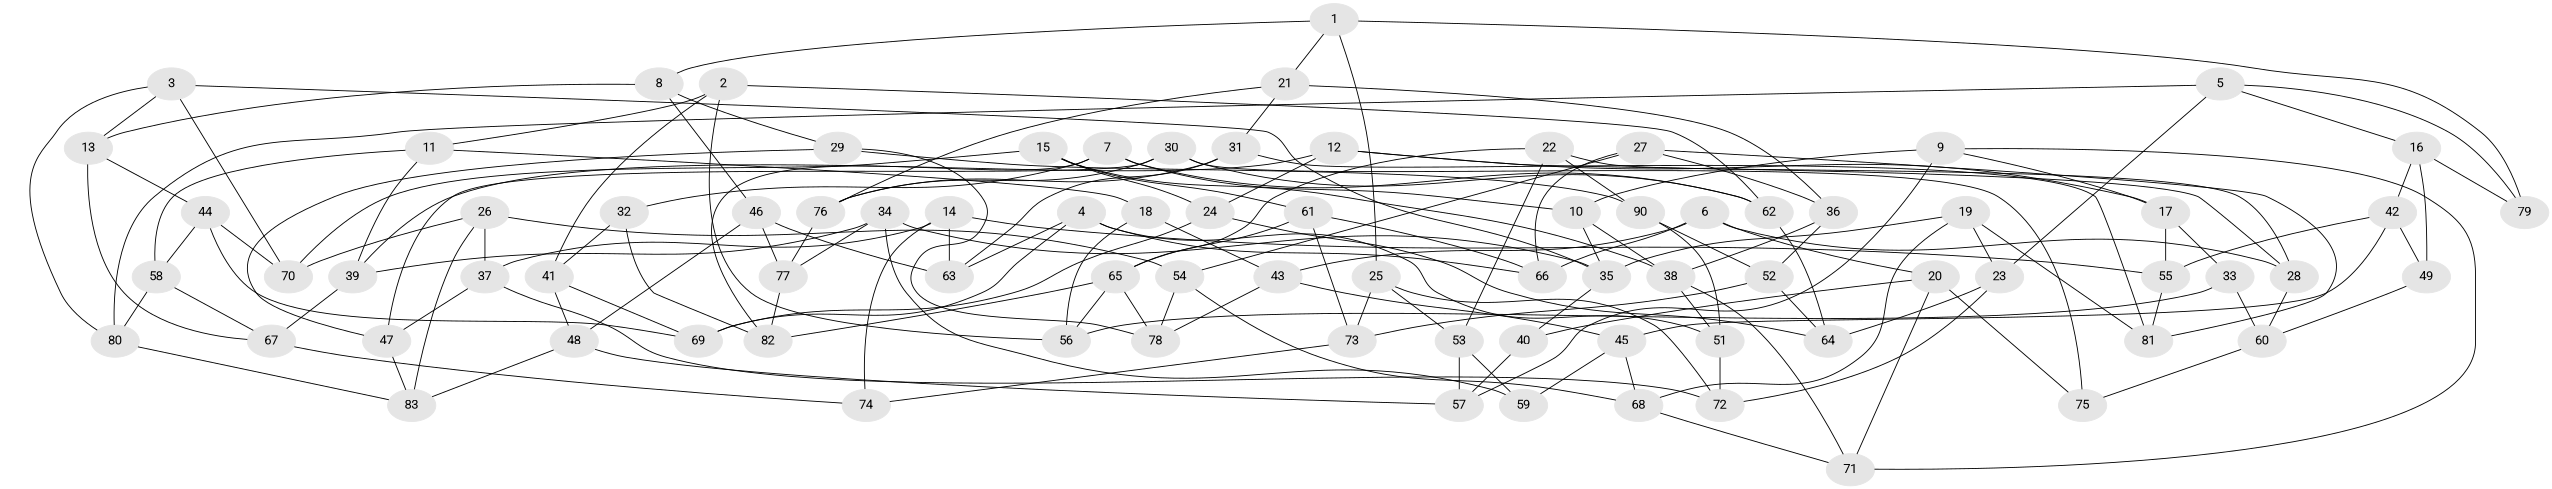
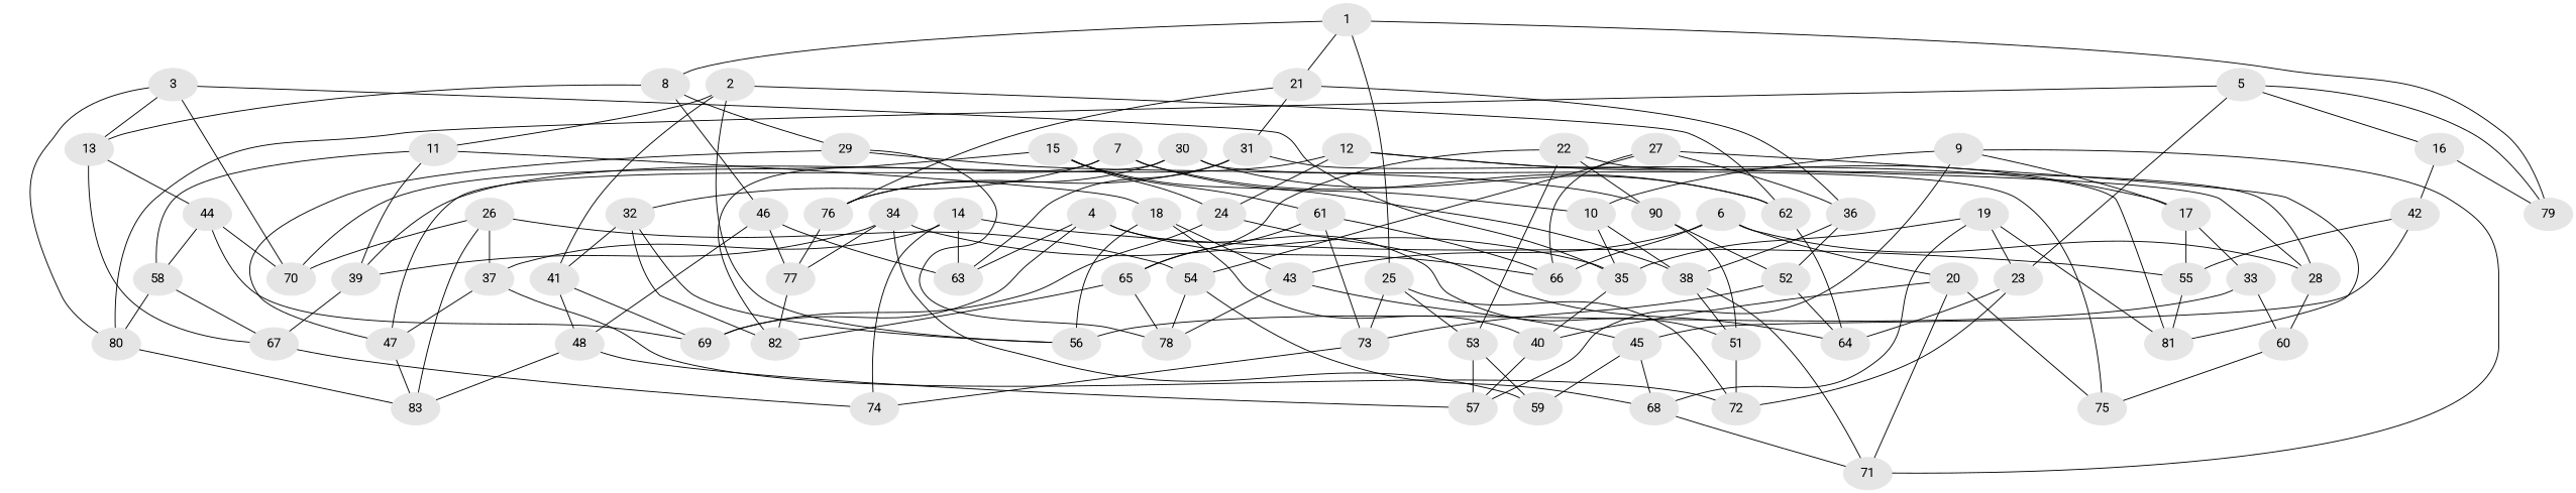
  graph {
    fontname=Roboto
    node [color=gray90 fontname=Roboto style=filled]
    edge [fontname=Roboto]
    1
    8
    21
    25
    79
    13
    29
    46
    31
    36
    76
    53
    72
    73
    2
    11
    41
    56
    62
    18
    39
    58
    69
    48
    64
    3
    70
    80
    35
    44
    67
-   49
    60
    83
    4
    51
    63
    66
    5
    16
    23
    42
    6
    20
    28
    43
    71
    40
    75
    78
    45
    7
    10
    32
    82
    38
    n57 [label=90]
    47
    77
    9
    17
    57
    55
    33
    12
    24
    74
    14
    37
    81
    15
    61
    65
    19
    68
    52
    22
    59
    26
    54
    27
    30
    34
    1 -- 8
    1 -- 21
    1 -- 25
    1 -- 79
    8 -- 13
    8 -- 29
    8 -- 46
    21 -- 31
    21 -- 36
    21 -- 76
    25 -- 53
    25 -- 72
    25 -- 73
    13 -- 44
    13 -- 67
    29 -- 78
    29 -- n57
    29 -- 47
    46 -- 48
    46 -- 63
    46 -- 77
    31 -- 76
    31 -- 63
    31 -- 81
    36 -- 38
    36 -- 52
    76 -- 77
    53 -- 57
    53 -- 59
    73 -- 74
    2 -- 11
    2 -- 41
    2 -- 56
    2 -- 62
    11 -- 18
    11 -- 39
    11 -- 58
    41 -- 69
    41 -- 48
    62 -- 64
    18 -- 56
    18 -- 43
+   18 -- 40
    39 -- 67
    58 -- 80
    58 -- 67
    48 -- 83
    48 -- 57
    3 -- 13
    3 -- 70
    3 -- 80
    3 -- 35
    80 -- 83
    35 -- 40
    44 -- 58
    44 -- 69
    44 -- 70
    67 -- 74
-   49 -- 60
    60 -- 75
    4 -- 69
    4 -- 51
    4 -- 63
    4 -- 66
    51 -- 72
    5 -- 79
    5 -- 80
    5 -- 16
    5 -- 23
    16 -- 79
-   16 -- 49
    16 -- 42
    23 -- 72
    23 -- 64
-   42 -- 49
    42 -- 45
    42 -- 55
    6 -- 66
    6 -- 20
    6 -- 28
    6 -- 43
    20 -- 71
    20 -- 40
    20 -- 75
    28 -- 60
    43 -- 78
    43 -- 45
    40 -- 57
    45 -- 68
    45 -- 59
    7 -- 62
    7 -- 10
    7 -- 32
    7 -- 82
    10 -- 35
    10 -- 38
    32 -- 41
-   65 -- 56
+   32 -- 56
    32 -- 82
    38 -- 51
    38 -- 71
    n57 -- 51
    n57 -- 52
    47 -- 83
    77 -- 82
    9 -- 71
    9 -- 10
    9 -- 17
    9 -- 57
    17 -- 55
    17 -- 33
    55 -- 81
    33 -- 56
    33 -- 60
    12 -- 39
    12 -- 28
    12 -- 17
    12 -- 24
    24 -- 69
    24 -- 64
    14 -- 63
    14 -- 55
    14 -- 74
    14 -- 37
    37 -- 72
    37 -- 47
    15 -- 70
    15 -- 38
    15 -- 24
    15 -- 61
    61 -- 73
    61 -- 66
    61 -- 65
    65 -- 78
    65 -- 82
    19 -- 35
    19 -- 23
    19 -- 81
    19 -- 68
    68 -- 71
    52 -- 73
    52 -- 64
    22 -- 53
    22 -- 28
    22 -- n57
    22 -- 65
    26 -- 70
    26 -- 83
    26 -- 37
    26 -- 54
    54 -- 78
    54 -- 68
    27 -- 36
    27 -- 66
    27 -- 81
    27 -- 54
    30 -- 76
    30 -- 62
    30 -- 75
    30 -- 47
    34 -- 39
    34 -- 35
    34 -- 77
    34 -- 59
  }
